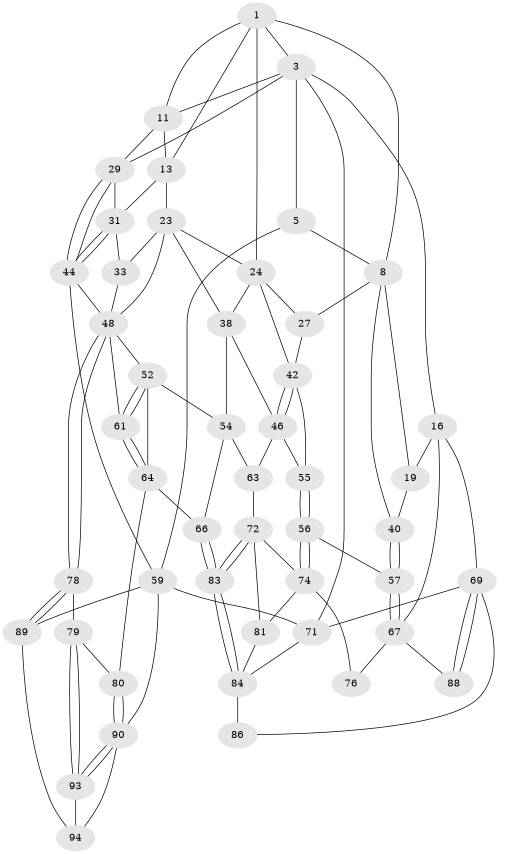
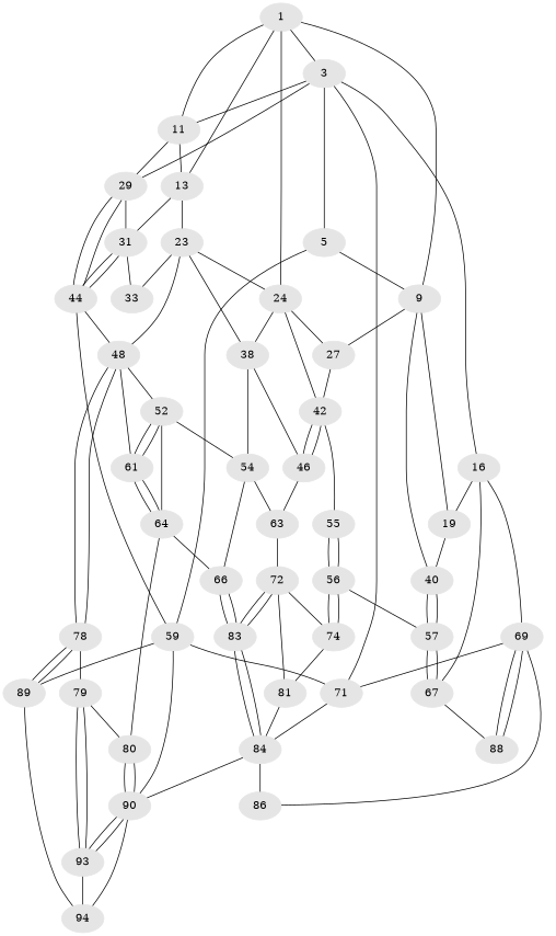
  graph {
    node [color=gray90 style=filled]
    1 [super="+2+7"]
    3 [super="+4+20"]
-   9 [super="+18" label=8]
+   9 [super="+18"]
    11 [super="+12"]
    13 [super="+14"]
    24 [super="+25+35"]
    5 [super="+6"]
    16 [super="+22+17"]
    29 [super="+30"]
    71
    19 [super="+21"]
    27
    40
    23 [super="+34"]
    31 [super="+32"]
    38 [super="+39+45"]
    42 [super="+43"]
    59 [super="+60"]
    67 [super="+77"]
    69 [super="+70"]
    44 [super="+47"]
    89
    90 [super="+91"]
    84 [super="+92+85"]
    57
    33
    48 [super="+49"]
-   76
    88
    86
    46 [super="+58"]
    54 [super="+62"]
    52 [super="+53"]
    61
    78
    55
    63
    66
    56
    72 [super="+73"]
    64 [super="+65"]
    79
    80
    83
    74 [super="+75"]
    81
    94
    93
    1 -- 3
    1 -- 9
    1 -- 11
    1 -- 13
    1 -- 24
    3 -- 11
    3 -- 5
    3 -- 16
    3 -- 29
    3 -- 71
    9 -- 19
    9 -- 27
    9 -- 40
    11 -- 13
    11 -- 29
    13 -- 23
    13 -- 31
    24 -- 27
    24 -- 38 [weight=2]
    24 -- 42
    5 -- 9
    5 -- 59
    16 -- 19 [weight=2]
    16 -- 67
    16 -- 69
    29 -- 31
    29 -- 44
    29 -- 44
    71 -- 84
    19 -- 40
    27 -- 42
    40 -- 57
    40 -- 57
    23 -- 24
    23 -- 38
    23 -- 33
    23 -- 48
    31 -- 44
    31 -- 44
    31 -- 33
    38 -- 46
    38 -- 54
    42 -- 46
    42 -- 46
    42 -- 55
    59 -- 71
    59 -- 89
    59 -- 90
-   67 -- 76
    67 -- 88
    69 -- 71
    69 -- 88 [weight=2]
    69 -- 88
    69 -- 86
    44 -- 59
    44 -- 48
    89 -- 94
    90 -- 94
    90 -- 93
    90 -- 93
+   84 -- 90
    84 -- 86 [weight=2]
    57 -- 67
    57 -- 67
-   33 -- 48
    48 -- 52
    48 -- 61
    48 -- 78
    48 -- 78
-   46 -- 55
    46 -- 63
    54 -- 63
    54 -- 66
    52 -- 54
    52 -- 61
    52 -- 61
    52 -- 64
    61 -- 64
    61 -- 64
    78 -- 89
    78 -- 89
    78 -- 79
    55 -- 56
    55 -- 56
    63 -- 72
    66 -- 83
    66 -- 83
    56 -- 57
    56 -- 74
    56 -- 74
    72 -- 83
    72 -- 83
    72 -- 74
    72 -- 81
    64 -- 66
    64 -- 80
    79 -- 80
    79 -- 93
    79 -- 93
    80 -- 90
    80 -- 90
    83 -- 84
    83 -- 84
-   74 -- 76 [weight=2]
    74 -- 81
    81 -- 84
    93 -- 94
  }
